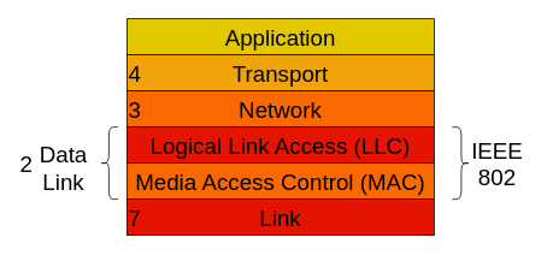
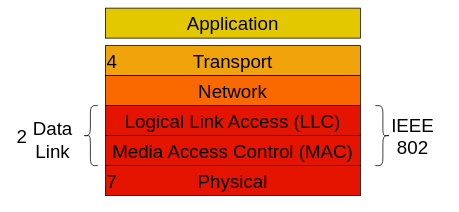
  <mxCell id="0" />
  <mxCell id="1" parent="0" />
- <mxCell id="2" value="Application" style="rounded=0;whiteSpace=wrap;html=1;fontSize=25;fillColor=#e3c800;fontColor=#000000;strokeColor=#000000;" vertex="1" parent="1"><mxGeometry x="140" y="20" width="340" height="40" as="geometry" /></mxCell>
+ <mxCell id="2" value="Application" style="rounded=0;whiteSpace=wrap;html=1;fontSize=25;fillColor=#e3c800;fontColor=#000000;strokeColor=#000000;" vertex="1" parent="1"><mxGeometry x="140" y="10" width="340" height="40" as="geometry" /></mxCell>
  <mxCell id="3" value="Transport" style="rounded=0;whiteSpace=wrap;html=1;fontSize=25;fillColor=#f0a30a;fontColor=#000000;strokeColor=#000000;" vertex="1" parent="1"><mxGeometry x="140" y="60" width="340" height="40" as="geometry" /></mxCell>
  <mxCell id="4" value="Network" style="rounded=0;whiteSpace=wrap;html=1;fontSize=25;fillColor=#fa6800;fontColor=#000000;strokeColor=#000000;" vertex="1" parent="1"><mxGeometry x="140" y="100" width="340" height="40" as="geometry" /></mxCell>
- <mxCell id="5" value="Link" style="rounded=0;whiteSpace=wrap;html=1;fontSize=25;fillColor=#e51400;fontColor=#000000;strokeColor=#000000;" vertex="1" parent="1"><mxGeometry x="140" y="220" width="340" height="40" as="geometry" /></mxCell>
- <mxCell id="6" value="3" style="text;html=1;strokeColor=none;fillColor=none;align=left;verticalAlign=middle;whiteSpace=wrap;rounded=0;fontSize=25;fontColor=#000000;" vertex="1" parent="1"><mxGeometry x="140" y="105" width="60" height="30" as="geometry" /></mxCell>
+ <mxCell id="5" value="Physical" style="rounded=0;whiteSpace=wrap;html=1;fontSize=25;fillColor=#e51400;fontColor=#000000;strokeColor=#000000;" vertex="1" parent="1"><mxGeometry x="140" y="220" width="340" height="40" as="geometry" /></mxCell>
  <mxCell id="7" value="4" style="text;html=1;strokeColor=none;fillColor=none;align=left;verticalAlign=middle;whiteSpace=wrap;rounded=0;fontSize=25;fontColor=#000000;" vertex="1" parent="1"><mxGeometry x="140" y="65" width="60" height="30" as="geometry" /></mxCell>
  <mxCell id="8" value="7" style="text;html=1;strokeColor=none;fillColor=none;align=left;verticalAlign=middle;whiteSpace=wrap;rounded=0;fontSize=25;fontColor=#000000;" vertex="1" parent="1"><mxGeometry x="140" y="225" width="60" height="30" as="geometry" /></mxCell>
  <mxCell id="9" value="2" style="text;html=1;strokeColor=none;fillColor=none;align=left;verticalAlign=middle;whiteSpace=wrap;rounded=0;fontSize=25;fontColor=#000000;" vertex="1" parent="1"><mxGeometry x="20" y="165" width="60" height="30" as="geometry" /></mxCell>
  <mxCell id="10" value="Logical Link Access (LLC)" style="rounded=0;whiteSpace=wrap;html=1;fontSize=25;fillColor=#e51400;fontColor=#000000;strokeColor=#000000;" vertex="1" parent="1"><mxGeometry x="140" y="140" width="340" height="40" as="geometry" /></mxCell>
- <mxCell id="11" value="Media Access Control (MAC)" style="rounded=0;whiteSpace=wrap;html=1;fontSize=25;fillColor=#fa6800;fontColor=#000000;strokeColor=#000000;" vertex="1" parent="1"><mxGeometry x="140" y="180" width="340" height="40" as="geometry" /></mxCell>
+ <mxCell id="11" value="Media Access Control (MAC)" style="rounded=0;whiteSpace=wrap;html=1;fontSize=25;fillColor=#e51400;fontColor=#000000;strokeColor=#000000;" vertex="1" parent="1"><mxGeometry x="140" y="180" width="340" height="40" as="geometry" /></mxCell>
  <mxCell id="12" value="" style="shape=curlyBracket;whiteSpace=wrap;html=1;rounded=1;rotation=-180;" vertex="1" parent="1"><mxGeometry x="500" y="140" width="20" height="80" as="geometry" /></mxCell>
  <mxCell id="13" value="IEEE 802" style="text;html=1;strokeColor=none;fillColor=none;align=center;verticalAlign=middle;whiteSpace=wrap;rounded=0;fontSize=25;" vertex="1" parent="1"><mxGeometry x="510" y="170" width="80" height="20" as="geometry" /></mxCell>
  <mxCell id="14" value="Data Link" style="text;html=1;strokeColor=none;fillColor=none;align=center;verticalAlign=middle;whiteSpace=wrap;rounded=0;fontSize=25;" vertex="1" parent="1"><mxGeometry x="50" y="175" width="40" height="20" as="geometry" /></mxCell>
  <mxCell id="15" value="" style="shape=curlyBracket;whiteSpace=wrap;html=1;rounded=1;rotation=0;" vertex="1" parent="1"><mxGeometry x="110" y="140" width="20" height="80" as="geometry" /></mxCell>
